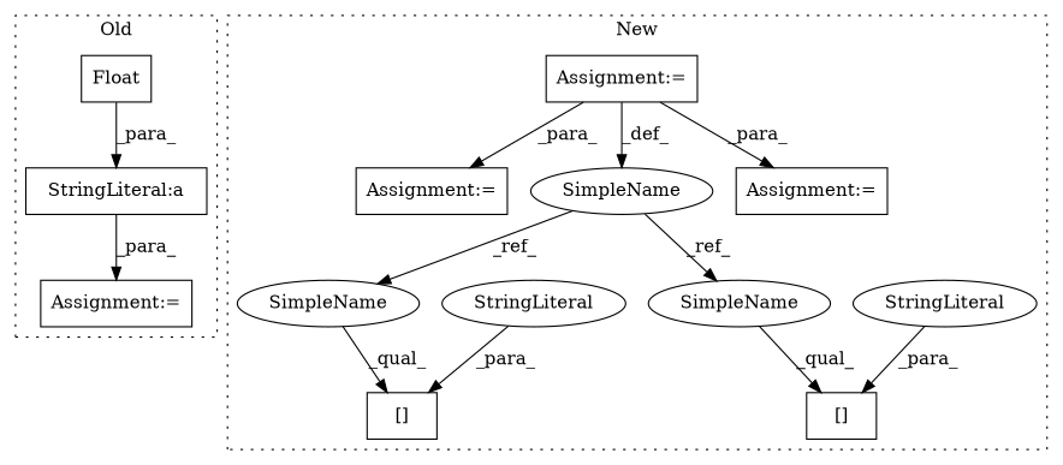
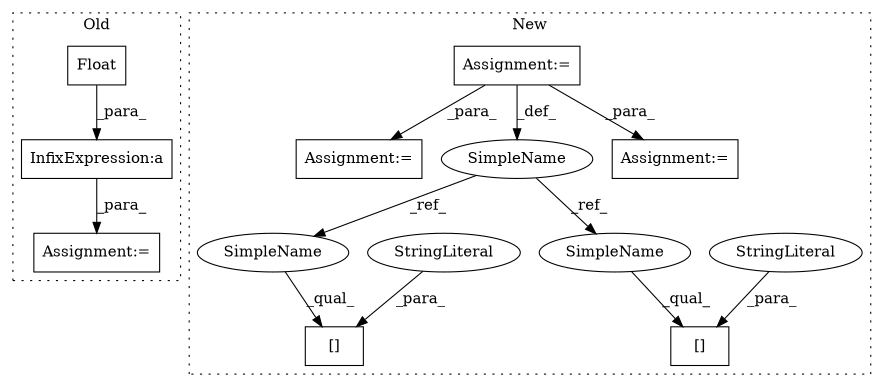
  digraph {
    node [a=7 l=1 shape=box]
    n1 [a=32 l="6,1" label=Float s="668,682"]
    n2 [label="Assignment:=" s=666]
-   n3 [a=27 l=3 label="StringLiteral:a" s=683]
+   n3 [a=27 l=3 label="InfixExpression:a" s=683]
    n4 [a=2 l="9,1" label="[]" s="807,834"]
    n5 [a=45 l=18 label=StringLiteral s=816 shape=ellipse]
    n6 [label="Assignment:=" s=697]
    n7 [label="Assignment:=" s=853]
    n8 [a=2 l="9,1" label="[]" s="864,891"]
    n9 [a=45 l=18 label=StringLiteral s=873 shape=ellipse]
    n10 [a=42 l=8 label=SimpleName s=689 shape=ellipse]
    n11 [label="Assignment:=" s=796]
    n12 [a=42 l=8 label=SimpleName s=807 shape=ellipse]
    n13 [a=42 l=8 label=SimpleName s=864 shape=ellipse]
    subgraph cluster_1 {
      label=Old
      style=dotted
      n1
      n2
      n3
    }
    subgraph cluster_2 {
      label=New
      style=dotted
      n4
      n5
      n6
      n7
      n8
      n9
      n10
      n11
      n12
      n13
    }
    n1 -> n3 [label=_para_]
    n3 -> n2 [label=_para_]
    n5 -> n4 [label=_para_]
    n6 -> n7 [label=_para_]
    n6 -> n10 [label=_def_]
    n6 -> n11 [label=_para_]
    n9 -> n8 [label=_para_]
    n10 -> n12 [label=_ref_]
    n10 -> n13 [label=_ref_]
    n12 -> n4 [label=_qual_]
    n13 -> n8 [label=_qual_]
  }
